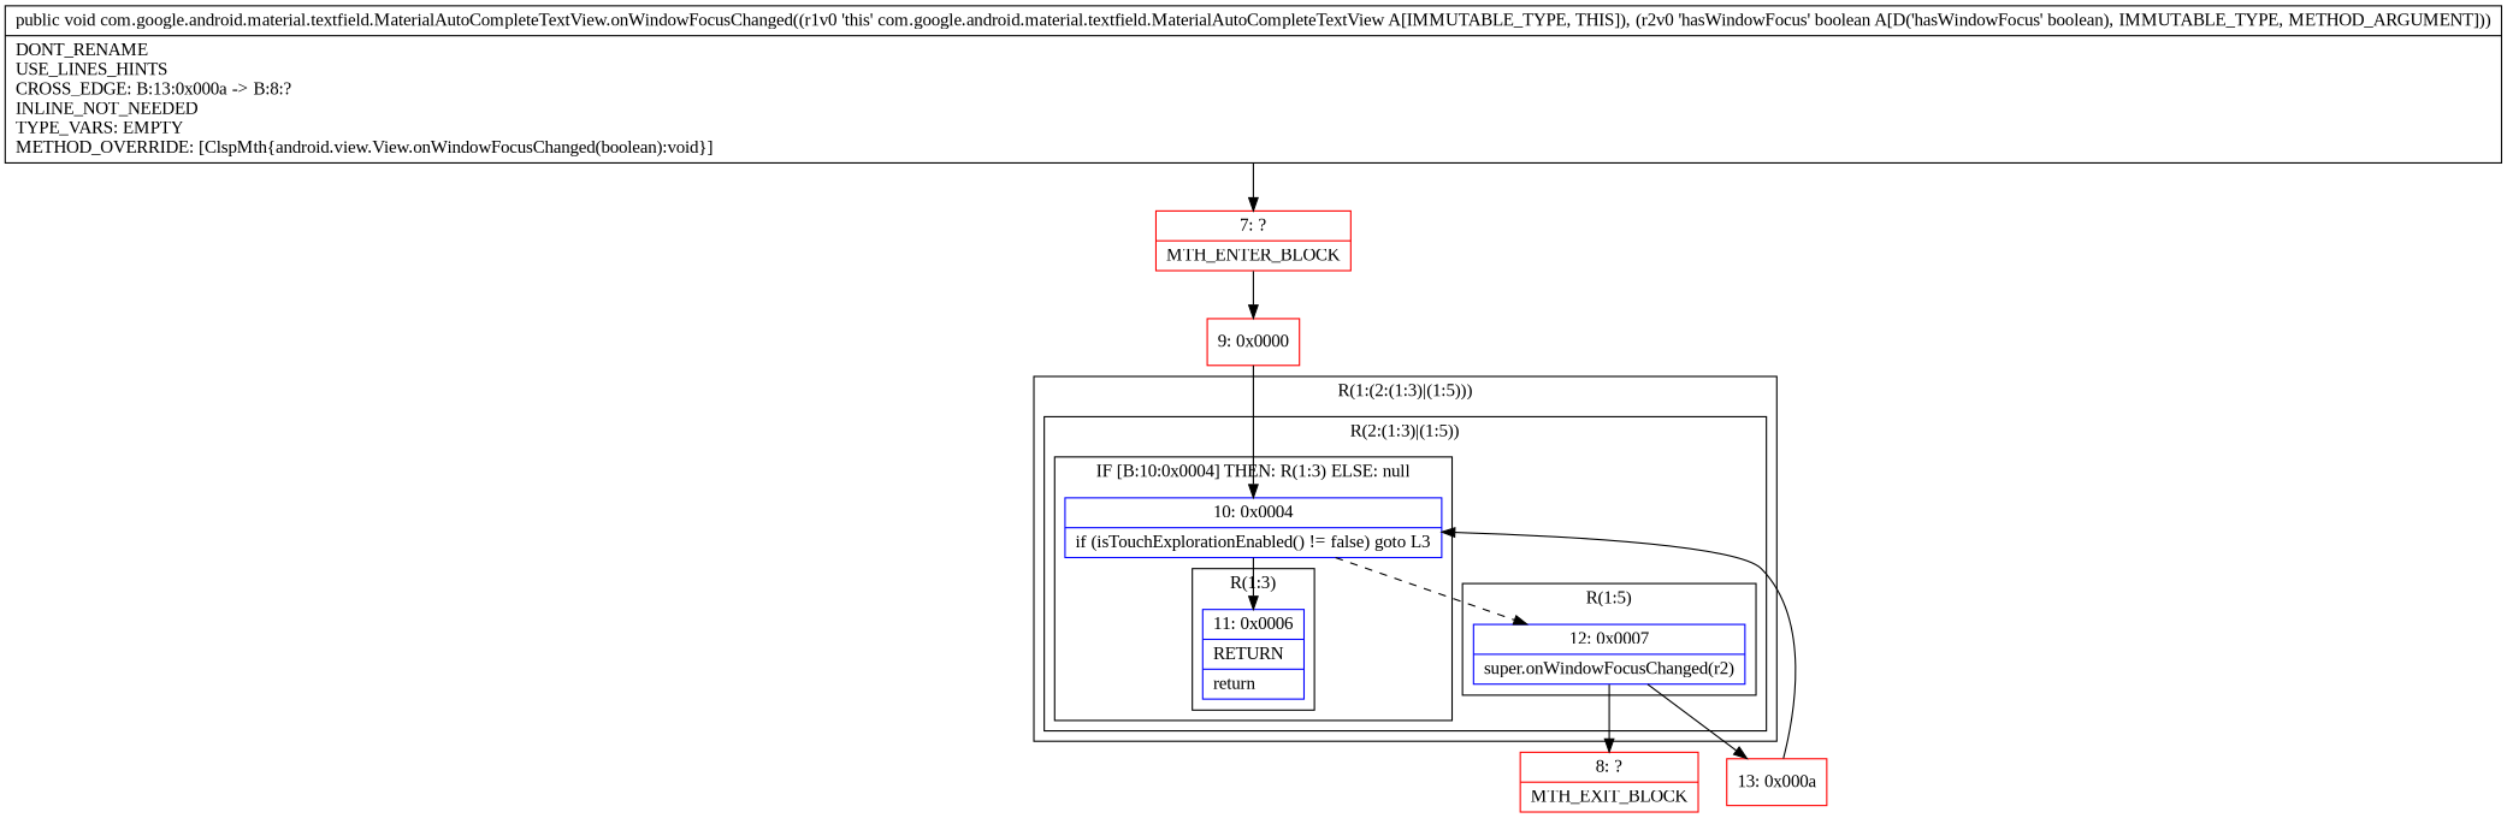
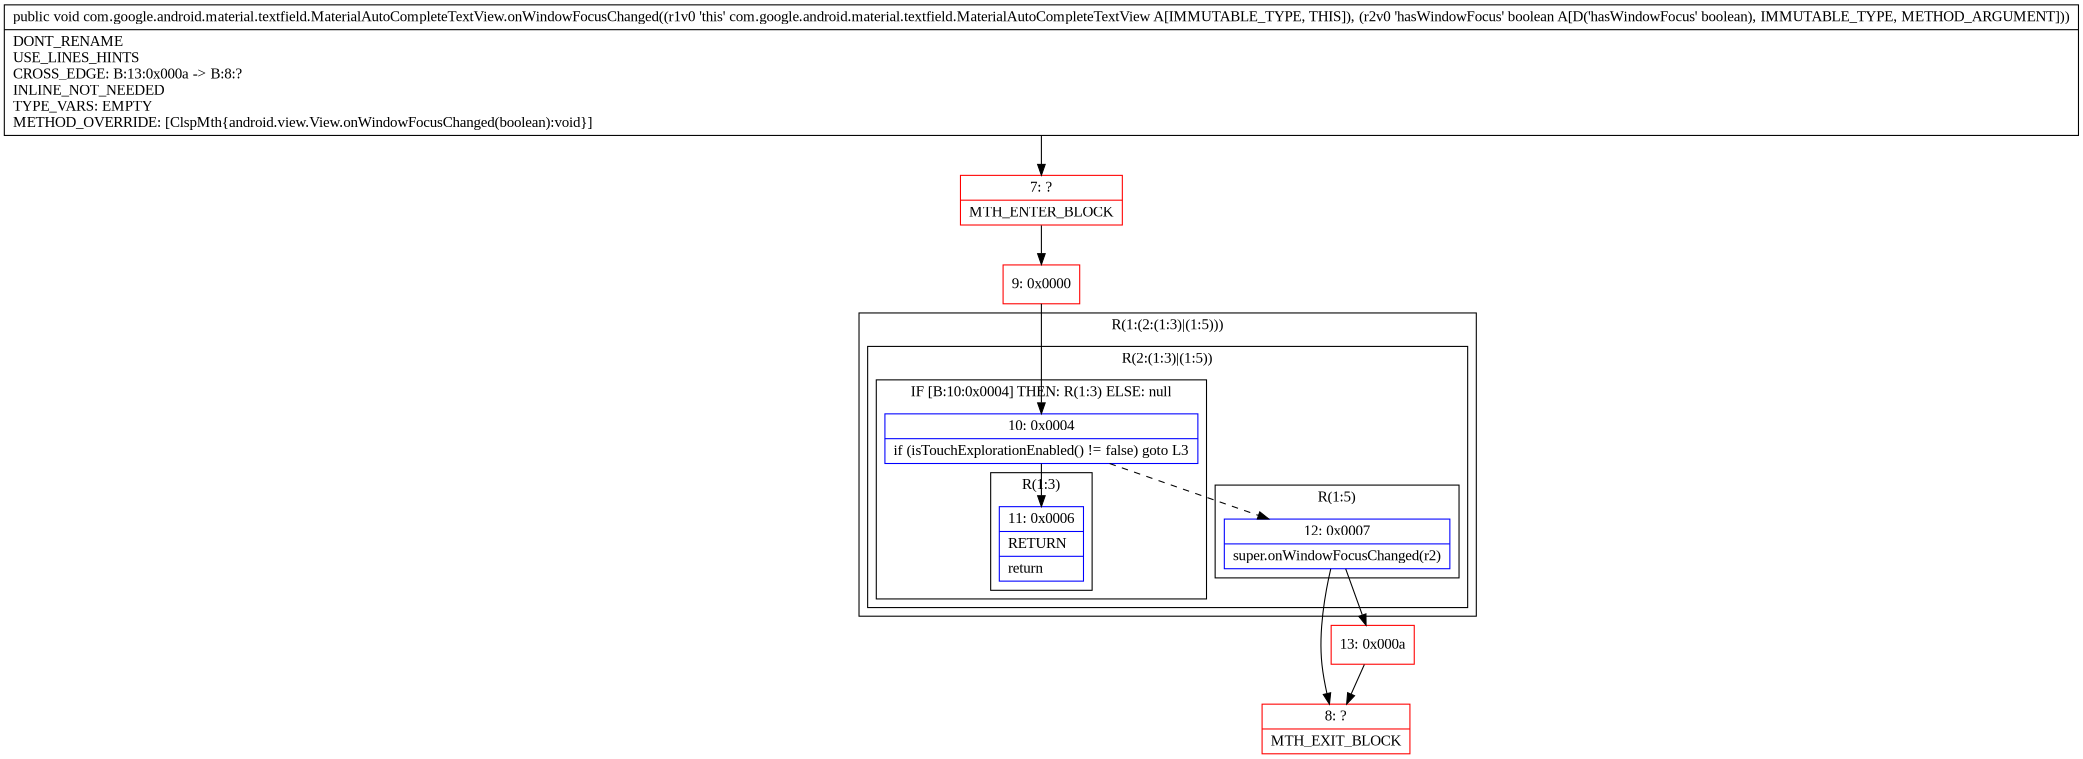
  digraph {
    fontname="Liberation Serif"
    node [color=red fontname="Liberation Serif" shape=record]
    edge [fontname="Liberation Serif"]
    n1 [color=blue label="{11\:\ 0x0006|RETURN\l|return\l}"]
    n2 [color=blue label="{10\:\ 0x0004|if (isTouchExplorationEnabled() != false) goto L3\l}"]
    n3 [color=blue label="{12\:\ 0x0007|super.onWindowFocusChanged(r2)\l}"]
    n4 [label="{8\:\ ?|MTH_EXIT_BLOCK\l}"]
    n5 [label="{13\:\ 0x000a}"]
    n6 [label="{7\:\ ?|MTH_ENTER_BLOCK\l}"]
    n7 [label="{9\:\ 0x0000}"]
    n8 [label="{public void com.google.android.material.textfield.MaterialAutoCompleteTextView.onWindowFocusChanged((r1v0 'this' com.google.android.material.textfield.MaterialAutoCompleteTextView A[IMMUTABLE_TYPE, THIS]), (r2v0 'hasWindowFocus' boolean A[D('hasWindowFocus' boolean), IMMUTABLE_TYPE, METHOD_ARGUMENT]))  | DONT_RENAME\lUSE_LINES_HINTS\lCROSS_EDGE: B:13:0x000a \-\> B:8:?\lINLINE_NOT_NEEDED\lTYPE_VARS: EMPTY\lMETHOD_OVERRIDE: [ClspMth\{android.view.View.onWindowFocusChanged(boolean):void\}]\l}" color=""]
    subgraph cluster_1 {
      label="R(1:(2:(1:3)|(1:5)))"
      subgraph cluster_2 {
        label="R(2:(1:3)|(1:5))"
        subgraph cluster_3 {
          label="IF [B:10:0x0004] THEN: R(1:3) ELSE: null"
          n2
          subgraph cluster_4 {
            label="R(1:3)"
            n1
          }
        }
        subgraph cluster_5 {
          label="R(1:5)"
          n3
        }
      }
    }
    n2 -> n1
    n2 -> n3 [style=dashed]
    n3 -> n4
    n3 -> n5
-   n5 -> n2
+   n5 -> n4
    n6 -> n7
    n7 -> n2
    n8 -> n6
  }
